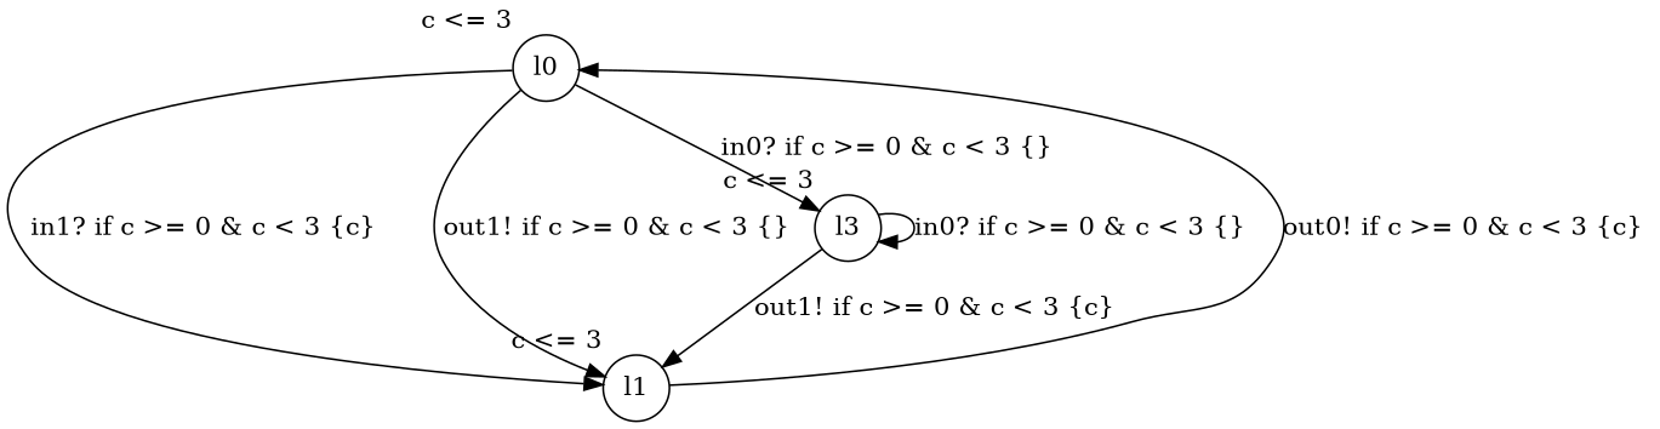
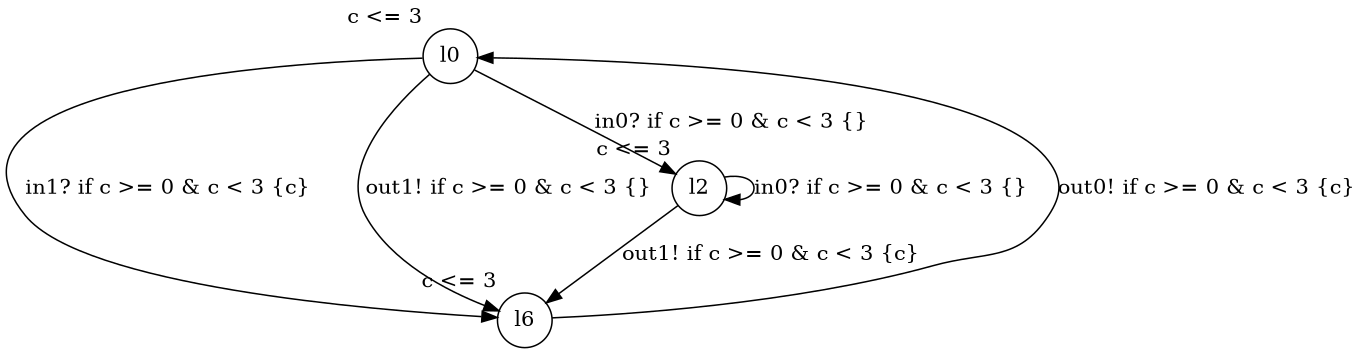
  digraph {
    node [margin=0 shape=circle xlabel="c <= 3"]
    n1 [label=l0]
-   n2 [label=l1]
-   n3 [label=l3]
+   n2 [label=l6]
+   n3 [label=l2]
    n1 -> n2 [label="in1? if c >= 0 & c < 3 {c} "]
    n1 -> n2 [label="out1! if c >= 0 & c < 3 {} "]
    n1 -> n3 [label="in0? if c >= 0 & c < 3 {} "]
    n2 -> n1 [label="out0! if c >= 0 & c < 3 {c} "]
    n3 -> n2 [label="out1! if c >= 0 & c < 3 {c} "]
    n3 -> n3 [label="in0? if c >= 0 & c < 3 {} "]
  }
